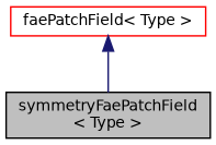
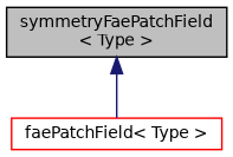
  digraph {
    node [fontname=Helvetica fontsize=10 shape=record]
    n1 [color=black fillcolor=grey75 fontcolor=black height=0.2 label="symmetryFaePatchField\l\< Type \>" style=filled width=0.4]
    n2 [color=red height=0.2 label="faePatchField\< Type \>" width=0.4]
-   n2 -> n1 [color=midnightblue dir=back fontname=Helvetica fontsize=10 labelfontname=Helvetica labelfontsize=10 style=solid]
+   n1 -> n2 [color=midnightblue dir=back fontname=Helvetica fontsize=10 labelfontname=Helvetica labelfontsize=10 style=solid]
  }
